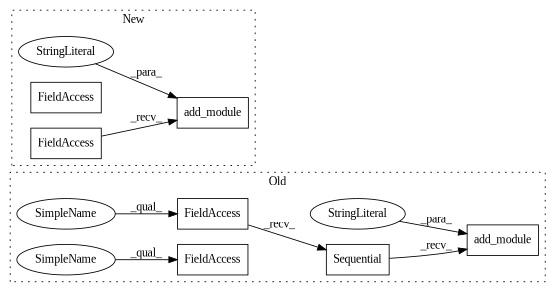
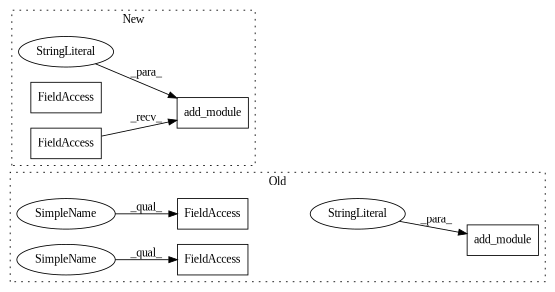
  digraph {
    rankdir=LR
    fontname="Liberation Serif"
    node [a=22 l=12 s=2282 shape=box fontname="Liberation Serif"]
    edge [fontname="Liberation Serif"]
    n1 [a=32 l="11,1" label=add_module s="2507,2566"]
    n2 [a=45 label=StringLiteral s=2518 shape=ellipse]
-   n3 [a=32 label=Sequential s=2291]
    n4 [l=8 label=FieldAccess]
    n5 [l=8 label=FieldAccess s=2345]
    n6 [a=42 l=5 label=SimpleName shape=ellipse]
    n7 [a=42 l=5 label=SimpleName s=2345 shape=ellipse]
    n8 [a=32 l="11,1" label=add_module s="3753,3824"]
    n9 [a=45 label=StringLiteral s=3764 shape=ellipse]
    n10 [l=13 label=FieldAccess s=3739]
    n11 [l=13 label=FieldAccess s=3739]
    subgraph cluster_1 {
      label=Old
      style=dotted
      n1
      n2
-     n3
      n4
      n5
      n6
      n7
    }
    subgraph cluster_2 {
      label=New
      style=dotted
      n8
      n9
      n10
      n11
    }
    n2 -> n1 [label=_para_]
-   n3 -> n1 [label=_recv_]
-   n4 -> n3 [label=_recv_]
    n6 -> n4 [label=_qual_]
    n7 -> n5 [label=_qual_]
    n9 -> n8 [label=_para_]
    n11 -> n8 [label=_recv_]
  }
